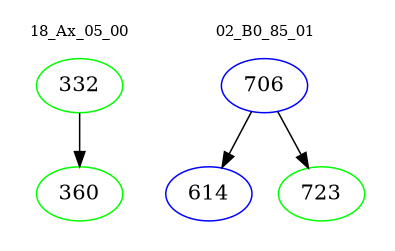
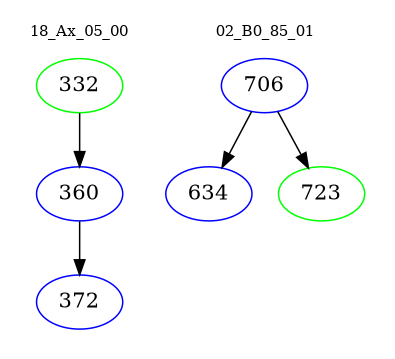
  digraph {
    node [color=blue]
    edge [color=black]
-   n1 [color=green label=360]
+   n1 [label=360]
    n2 [color=green label=332]
+   n3 [label=372]
    n4 [label=706]
-   n5 [label=614]
+   n5 [label=634]
    n6 [color=green label=723]
    subgraph cluster_1 {
      color=white
      fontsize=10
      label="18_Ax_05_00"
      n1
      n2
+     n3
    }
    subgraph cluster_2 {
      color=white
      fontsize=10
      label="02_B0_85_01"
      n4
      n5
      n6
    }
+   n1 -> n3
    n2 -> n1
    n4 -> n5
    n4 -> n6
  }
